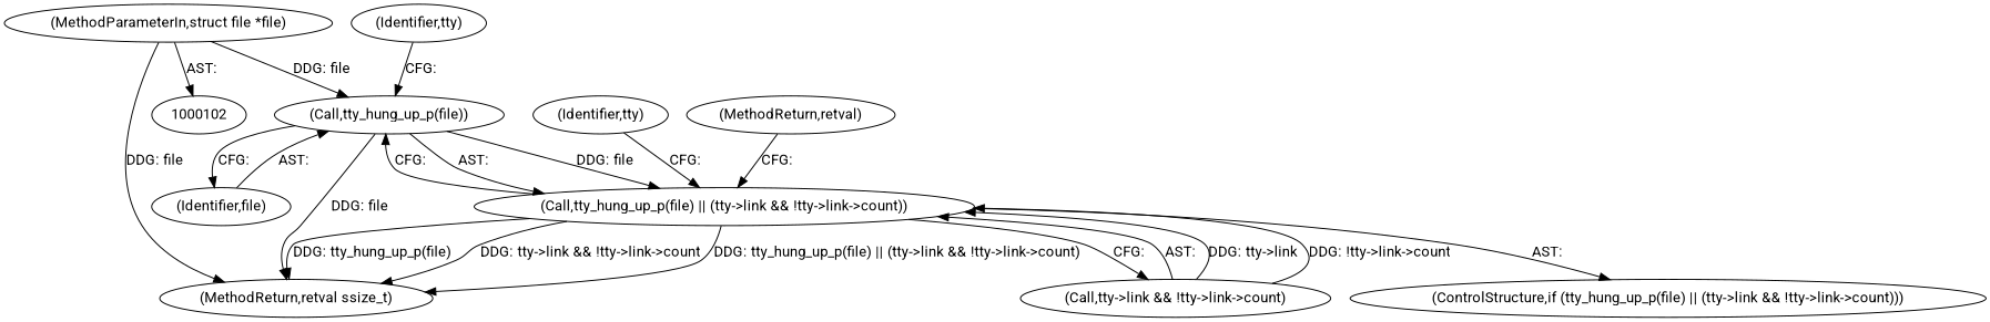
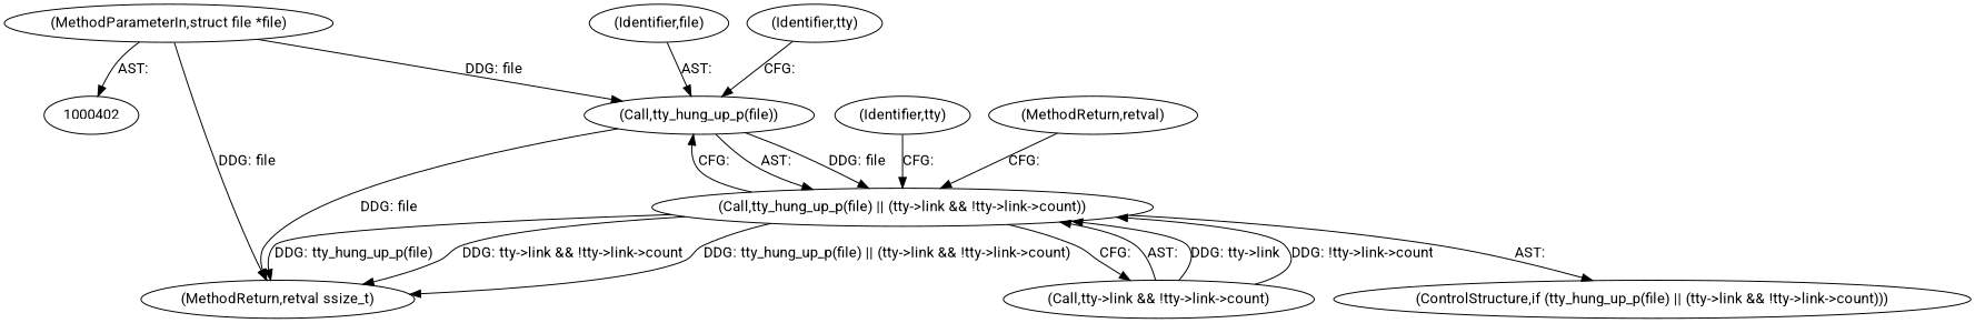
  digraph {
    fontname=Roboto
    node [fontname=Roboto]
    edge [fontname=Roboto]
    n1 [label="(MethodParameterIn,struct file *file)"]
    n2 [label="(Call,tty_hung_up_p(file))"]
    n3 [label="(MethodReturn,retval ssize_t)"]
-   1000102
+   1000102 [label=1000402]
    n5 [label="(Call,tty_hung_up_p(file) || (tty->link && !tty->link->count))"]
    n6 [label="(Identifier,file)"]
    n7 [label="(Call,tty->link && !tty->link->count)"]
    n8 [label="(ControlStructure,if (tty_hung_up_p(file) || (tty->link && !tty->link->count)))"]
    n9 [label="(Identifier,tty)"]
    n10 [label="(MethodReturn,retval)"]
    n11 [label="(Identifier,tty)"]
    n1 -> n2 [label="DDG: file"]
    n1 -> n3 [label="DDG: file"]
    n1 -> 1000102 [label="AST: "]
    n2 -> n3 [label="DDG: file"]
    n2 -> n5 [label="AST: "]
    n2 -> n5 [label="DDG: file"]
-   n2 -> n6 [label="CFG: "]
    n5 -> n2 [label="CFG: "]
    n5 -> n3 [label="DDG: tty->link && !tty->link->count"]
    n5 -> n3 [label="DDG: tty_hung_up_p(file) || (tty->link && !tty->link->count)"]
    n5 -> n3 [label="DDG: tty_hung_up_p(file)"]
    n5 -> n7 [label="CFG: "]
    n5 -> n8 [label="AST: "]
    n6 -> n2 [label="AST: "]
    n7 -> n5 [label="AST: "]
    n7 -> n5 [label="DDG: tty->link"]
    n7 -> n5 [label="DDG: !tty->link->count"]
    n9 -> n5 [label="CFG: "]
    n10 -> n5 [label="CFG: "]
    n11 -> n2 [label="CFG: "]
  }
